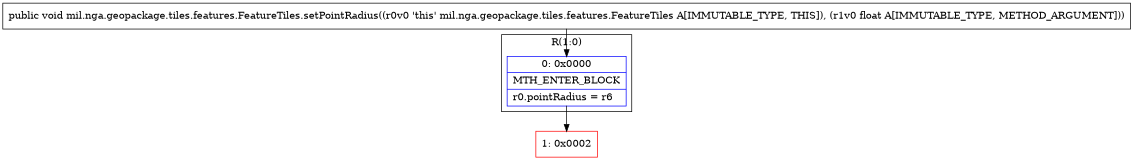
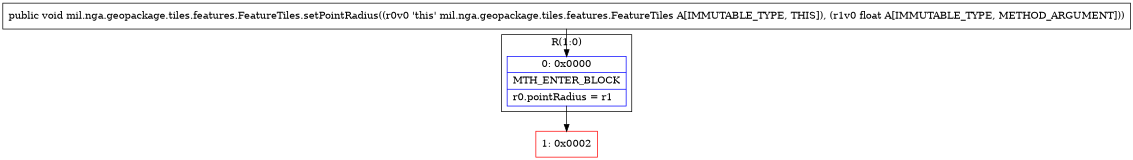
  digraph {
    node [shape=record]
-   n1 [color=blue label="{0\:\ 0x0000|MTH_ENTER_BLOCK\l|r0.pointRadius = r6\l}"]
+   n1 [color=blue label="{0\:\ 0x0000|MTH_ENTER_BLOCK\l|r0.pointRadius = r1\l}"]
    n2 [color=red label="{1\:\ 0x0002}"]
    n3 [label="{public void mil.nga.geopackage.tiles.features.FeatureTiles.setPointRadius((r0v0 'this' mil.nga.geopackage.tiles.features.FeatureTiles A[IMMUTABLE_TYPE, THIS]), (r1v0 float A[IMMUTABLE_TYPE, METHOD_ARGUMENT])) }"]
    subgraph cluster_1 {
      label="R(1:0)"
      n1
    }
    n1 -> n2
    n3 -> n1
  }
